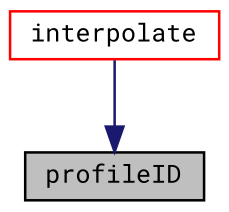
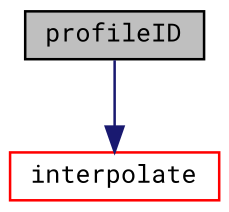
  digraph {
    rankdir=TB
    fontname="Roboto Mono"
    node [fontname="Roboto Mono" fontsize=10 shape=record]
    n1 [color=black fillcolor=grey75 fontcolor=black height=0.2 label=profileID style=filled width=0.4]
    n2 [color=red height=0.2 label=interpolate width=0.4]
-   n2 -> n1 [color=midnightblue fontname="Roboto Mono" fontsize=10 labelfontname=Helvetica labelfontsize=10 style=solid]
+   n1 -> n2 [color=midnightblue fontname="Roboto Mono" fontsize=10 labelfontname=Helvetica labelfontsize=10 style=solid]
  }
